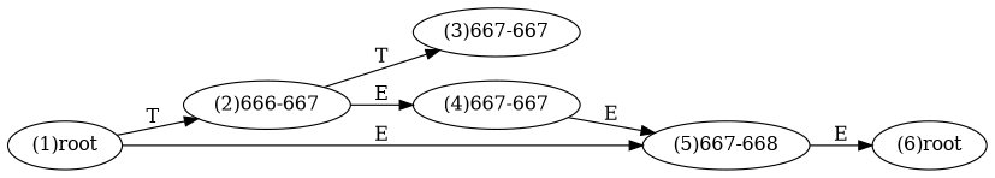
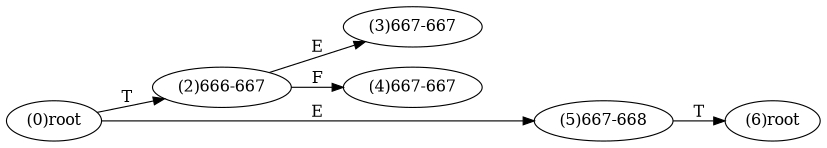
  digraph {
    rankdir=LR
-   n1 [label="(1)root"]
+   n1 [label="(0)root"]
    n2 [label="(2)666-667"]
    n3 [label="(5)667-668"]
    n4 [label="(3)667-667"]
    n5 [label="(4)667-667"]
    n6 [label="(6)root"]
    n1 -> n2 [label=T]
    n1 -> n3 [label=E]
-   n2 -> n4 [label=T]
-   n2 -> n5 [label=E]
-   n3 -> n6 [label=E]
-   n5 -> n3 [label=E]
+   n2 -> n4 [label=E]
+   n2 -> n5 [label=F]
+   n3 -> n6 [label=T]
  }
